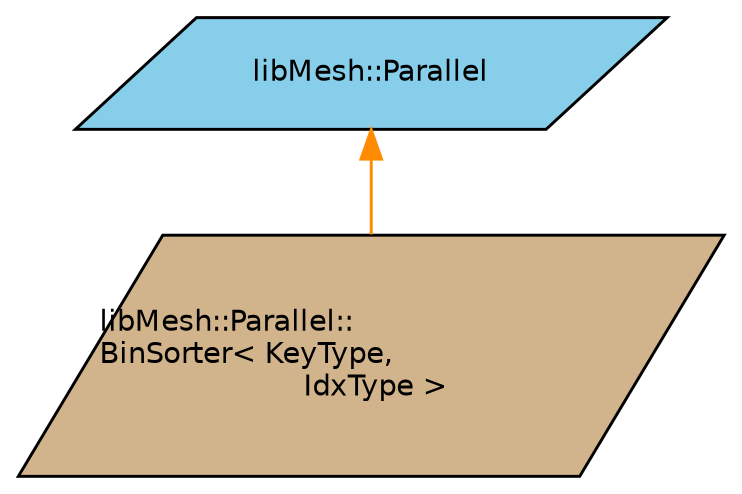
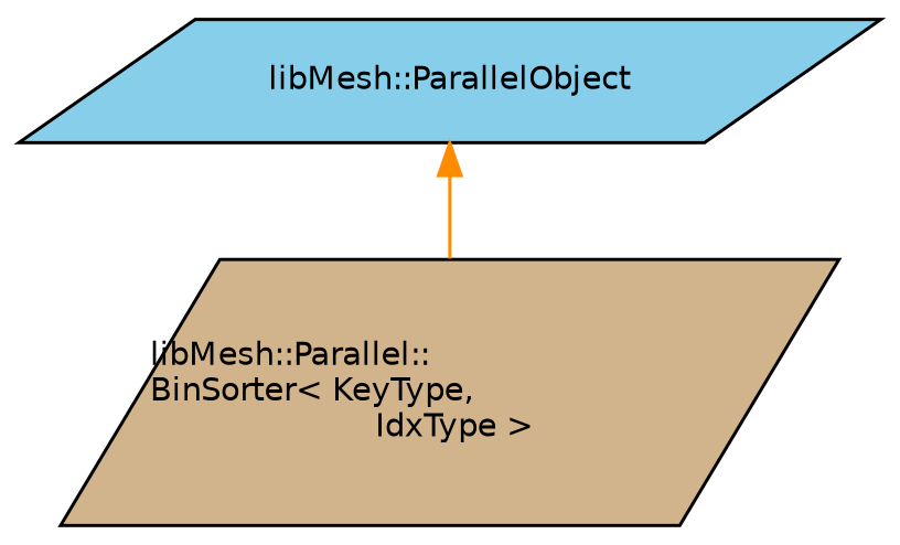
  digraph {
    node [color=black fontname=Helvetica fontsize=10 shape=parallelogram style=filled]
    n1 [fillcolor=tan fontcolor=black height=0.2 label="libMesh::Parallel::\lBinSorter\< KeyType,\l IdxType \>" width=0.4]
-   n2 [fillcolor=skyblue height=0.2 label="libMesh::Parallel" width=0.4]
+   n2 [fillcolor=skyblue height=0.2 label="libMesh::ParallelObject" width=0.4]
    n2 -> n1 [color=darkorange dir=back fontname=Helvetica fontsize=10 labelfontname=Helvetica labelfontsize=10 style=solid]
  }
